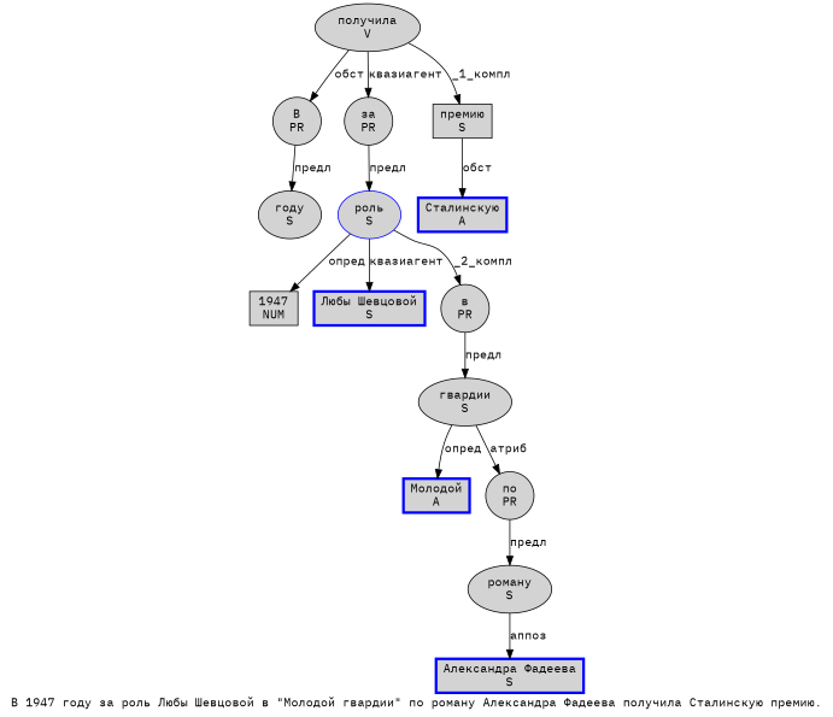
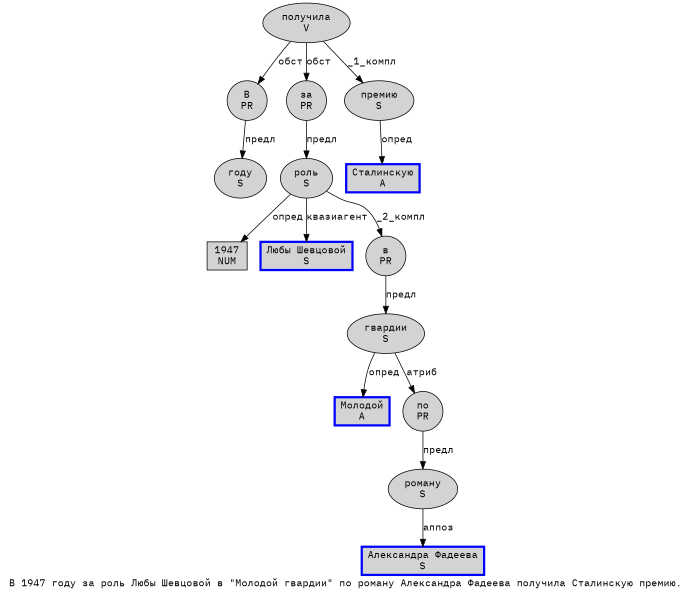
  digraph {
    fontname="IBM Plex Mono"
    label="В 1947 году за роль Любы Шевцовой в \"Молодой гвардии\" по роману Александра Фадеева получила Сталинскую премию."
    node [fillcolor=lightgray fontname="IBM Plex Mono" penwidth=1 shape=ellipse style=filled]
    edge [fontname="IBM Plex Mono"]
    n1 [label="В\nPR"]
    n2 [label="году\nS"]
    n3 [label="1947\nNUM" shape=box]
    n4 [label="за\nPR"]
-   n5 [label="роль\nS" color=blue]
+   n5 [label="роль\nS"]
    n6 [color=blue label="Любы Шевцовой\nS" penwidth=3 shape=box]
    n7 [label="в\nPR"]
    n8 [label="гвардии\nS"]
    n9 [color=blue label="Молодой\nA" penwidth=3 shape=box]
    n10 [label="по\nPR"]
    n11 [label="роману\nS"]
    n12 [color=blue label="Александра Фадеева\nS" penwidth=3 shape=box]
    n13 [label="получила\nV"]
-   n14 [label="премию\nS" shape=box]
+   n14 [label="премию\nS"]
    n15 [color=blue label="Сталинскую\nA" penwidth=3 shape=box]
    n1 -> n2 [label="предл"]
    n4 -> n5 [label="предл"]
    n5 -> n3 [label="опред"]
    n5 -> n6 [label="квазиагент"]
    n5 -> n7 [label="_2_компл"]
    n7 -> n8 [label="предл"]
    n8 -> n9 [label="опред"]
    n8 -> n10 [label="атриб"]
    n10 -> n11 [label="предл"]
    n11 -> n12 [label="аппоз"]
    n13 -> n1 [label="обст"]
-   n13 -> n4 [label="квазиагент"]
+   n13 -> n4 [label="обст"]
    n13 -> n14 [label="_1_компл"]
-   n14 -> n15 [label="обст"]
+   n14 -> n15 [label="опред"]
  }
